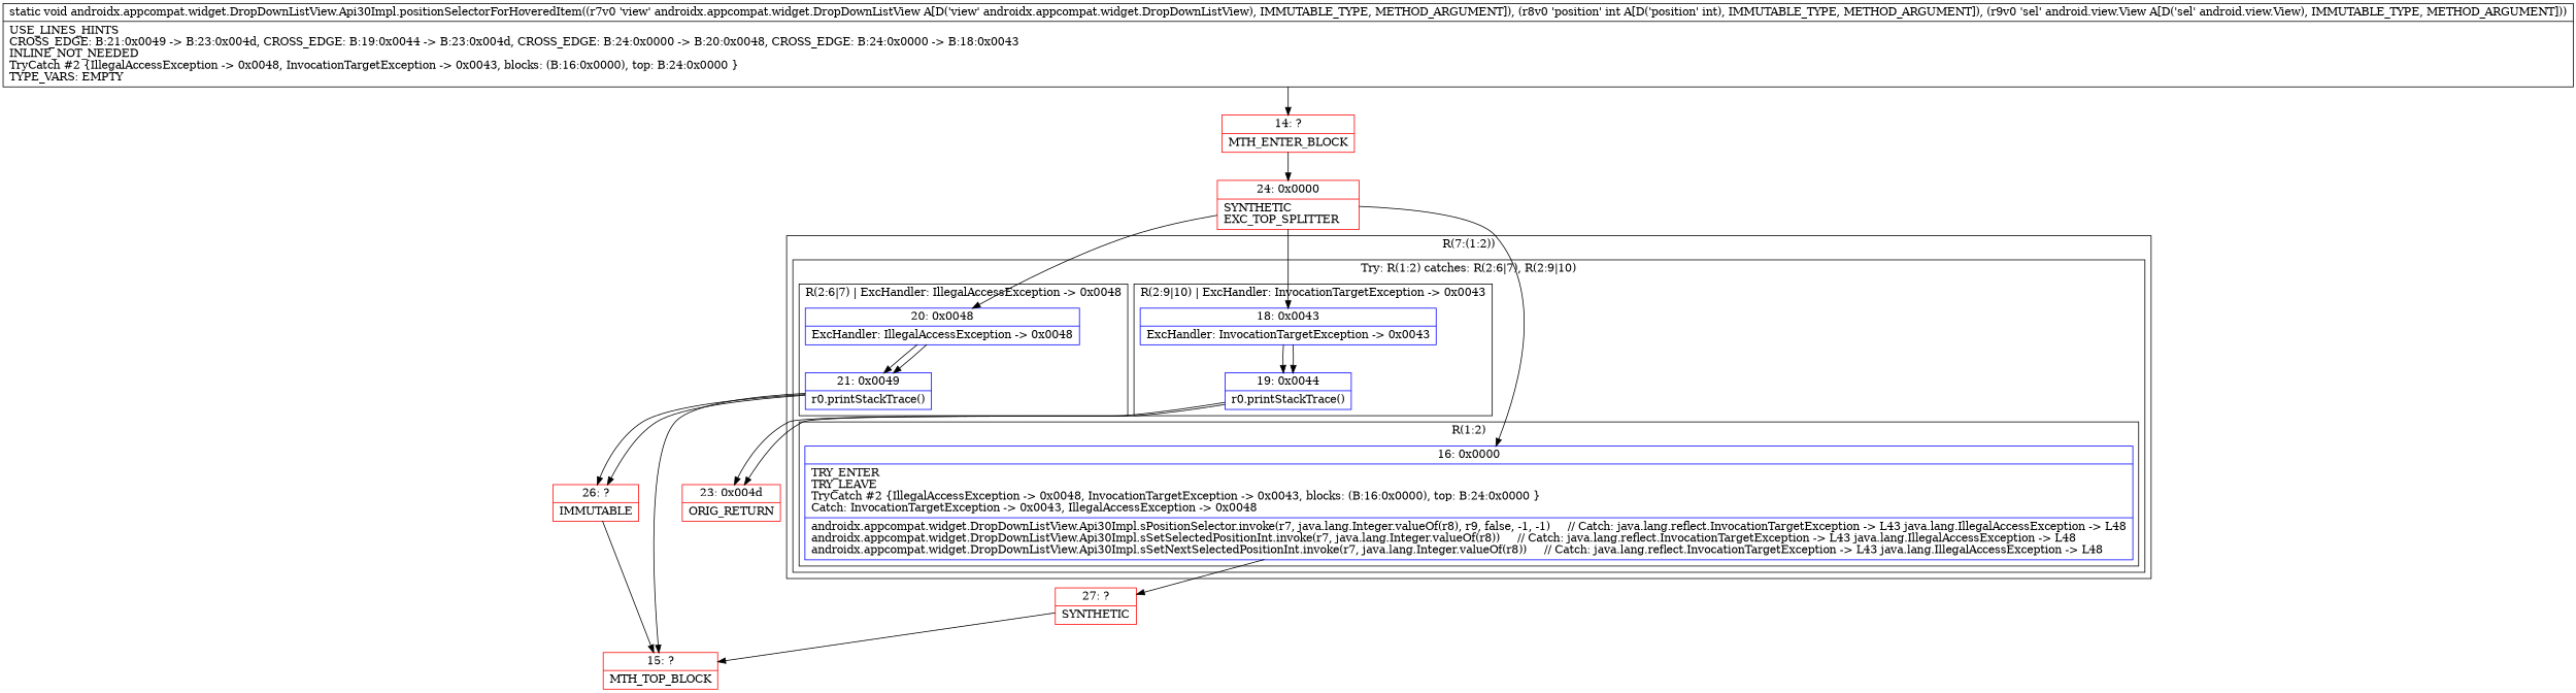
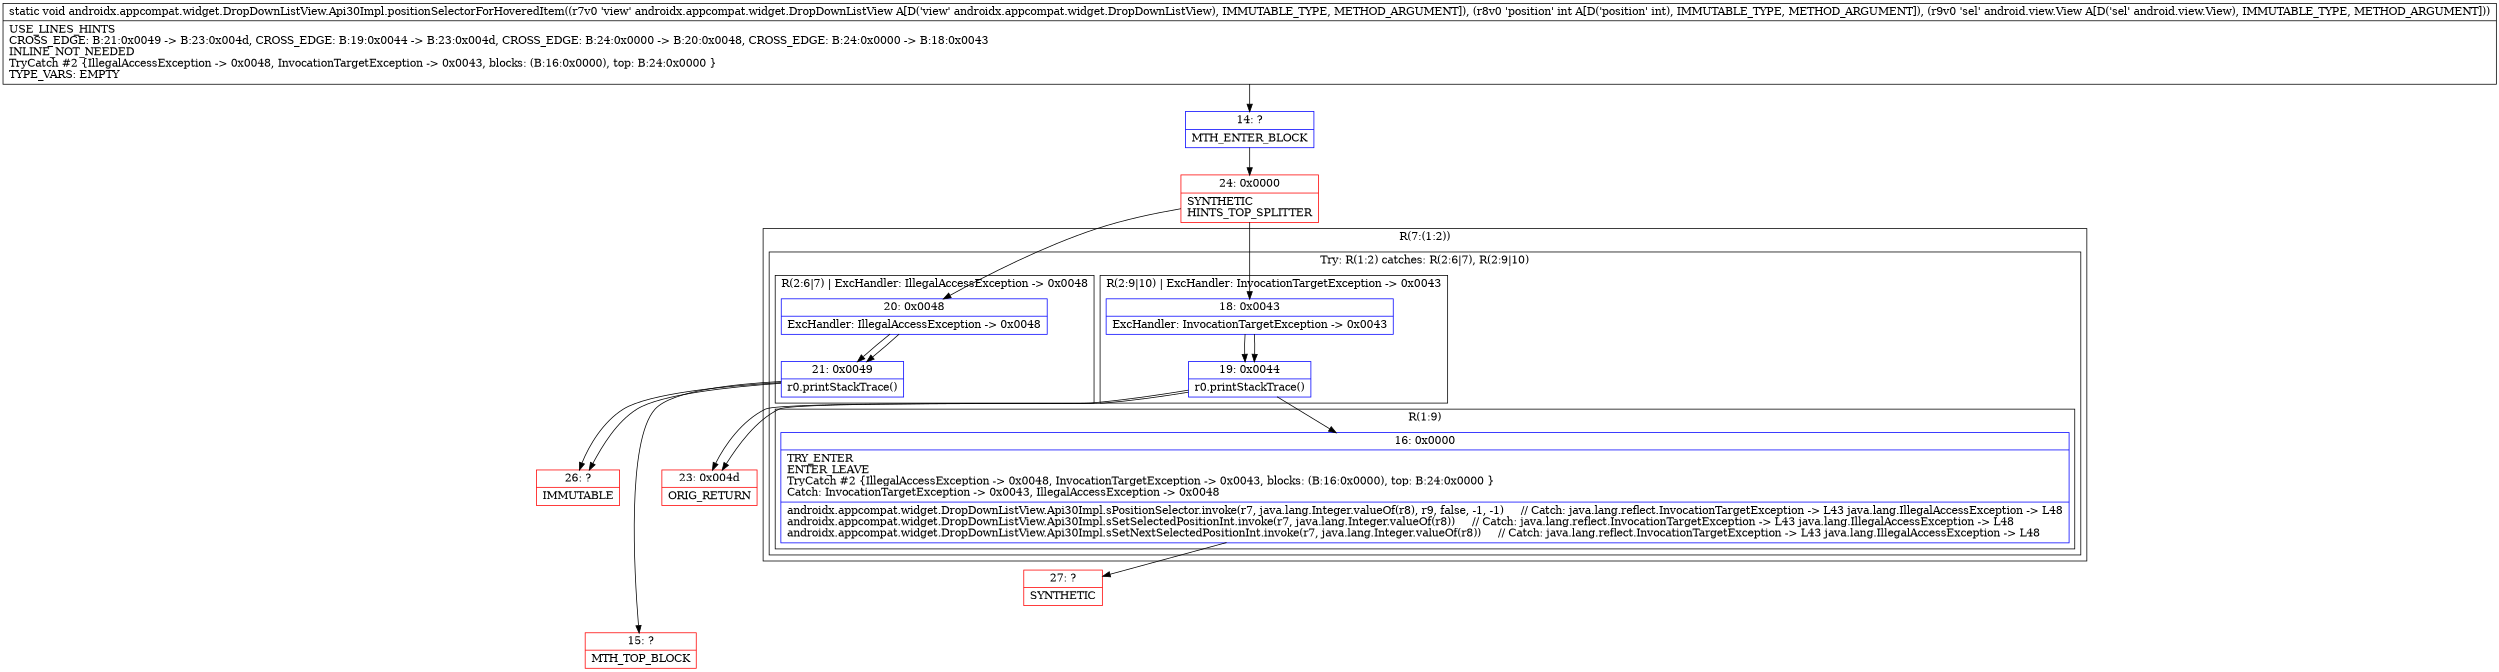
  digraph {
    fontname="DejaVu Serif"
    node [color=red fontname="DejaVu Serif" shape=record]
    edge [fontname="DejaVu Serif"]
-   n1 [color=blue label="{16\:\ 0x0000|TRY_ENTER\lTRY_LEAVE\lTryCatch #2 \{IllegalAccessException \-\> 0x0048, InvocationTargetException \-\> 0x0043, blocks: (B:16:0x0000), top: B:24:0x0000 \}\lCatch: InvocationTargetException \-\> 0x0043, IllegalAccessException \-\> 0x0048\l|androidx.appcompat.widget.DropDownListView.Api30Impl.sPositionSelector.invoke(r7, java.lang.Integer.valueOf(r8), r9, false, \-1, \-1)     \/\/ Catch: java.lang.reflect.InvocationTargetException \-\> L43 java.lang.IllegalAccessException \-\> L48\landroidx.appcompat.widget.DropDownListView.Api30Impl.sSetSelectedPositionInt.invoke(r7, java.lang.Integer.valueOf(r8))     \/\/ Catch: java.lang.reflect.InvocationTargetException \-\> L43 java.lang.IllegalAccessException \-\> L48\landroidx.appcompat.widget.DropDownListView.Api30Impl.sSetNextSelectedPositionInt.invoke(r7, java.lang.Integer.valueOf(r8))     \/\/ Catch: java.lang.reflect.InvocationTargetException \-\> L43 java.lang.IllegalAccessException \-\> L48\l}"]
+   n1 [color=blue label="{16\:\ 0x0000|TRY_ENTER\lENTER_LEAVE\lTryCatch #2 \{IllegalAccessException \-\> 0x0048, InvocationTargetException \-\> 0x0043, blocks: (B:16:0x0000), top: B:24:0x0000 \}\lCatch: InvocationTargetException \-\> 0x0043, IllegalAccessException \-\> 0x0048\l|androidx.appcompat.widget.DropDownListView.Api30Impl.sPositionSelector.invoke(r7, java.lang.Integer.valueOf(r8), r9, false, \-1, \-1)     \/\/ Catch: java.lang.reflect.InvocationTargetException \-\> L43 java.lang.IllegalAccessException \-\> L48\landroidx.appcompat.widget.DropDownListView.Api30Impl.sSetSelectedPositionInt.invoke(r7, java.lang.Integer.valueOf(r8))     \/\/ Catch: java.lang.reflect.InvocationTargetException \-\> L43 java.lang.IllegalAccessException \-\> L48\landroidx.appcompat.widget.DropDownListView.Api30Impl.sSetNextSelectedPositionInt.invoke(r7, java.lang.Integer.valueOf(r8))     \/\/ Catch: java.lang.reflect.InvocationTargetException \-\> L43 java.lang.IllegalAccessException \-\> L48\l}"]
    n2 [color=blue label="{20\:\ 0x0048|ExcHandler: IllegalAccessException \-\> 0x0048\l}"]
    n3 [color=blue label="{21\:\ 0x0049|r0.printStackTrace()\l}"]
    n4 [color=blue label="{18\:\ 0x0043|ExcHandler: InvocationTargetException \-\> 0x0043\l}"]
    n5 [color=blue label="{19\:\ 0x0044|r0.printStackTrace()\l}"]
    n6 [label="{27\:\ ?|SYNTHETIC\l}"]
    n7 [label="{26\:\ ?|IMMUTABLE\l}"]
    n8 [label="{15\:\ ?|MTH_TOP_BLOCK\l}"]
    n9 [label="{23\:\ 0x004d|ORIG_RETURN\l}"]
-   n10 [label="{14\:\ ?|MTH_ENTER_BLOCK\l}"]
-   n11 [label="{24\:\ 0x0000|SYNTHETIC\lEXC_TOP_SPLITTER\l}"]
+   n10 [color=blue label="{14\:\ ?|MTH_ENTER_BLOCK\l}"]
+   n11 [label="{24\:\ 0x0000|SYNTHETIC\lHINTS_TOP_SPLITTER\l}"]
    n12 [label="{static void androidx.appcompat.widget.DropDownListView.Api30Impl.positionSelectorForHoveredItem((r7v0 'view' androidx.appcompat.widget.DropDownListView A[D('view' androidx.appcompat.widget.DropDownListView), IMMUTABLE_TYPE, METHOD_ARGUMENT]), (r8v0 'position' int A[D('position' int), IMMUTABLE_TYPE, METHOD_ARGUMENT]), (r9v0 'sel' android.view.View A[D('sel' android.view.View), IMMUTABLE_TYPE, METHOD_ARGUMENT]))  | USE_LINES_HINTS\lCROSS_EDGE: B:21:0x0049 \-\> B:23:0x004d, CROSS_EDGE: B:19:0x0044 \-\> B:23:0x004d, CROSS_EDGE: B:24:0x0000 \-\> B:20:0x0048, CROSS_EDGE: B:24:0x0000 \-\> B:18:0x0043\lINLINE_NOT_NEEDED\lTryCatch #2 \{IllegalAccessException \-\> 0x0048, InvocationTargetException \-\> 0x0043, blocks: (B:16:0x0000), top: B:24:0x0000 \}\lTYPE_VARS: EMPTY\l}" color=""]
    subgraph cluster_1 {
      label="R(7:(1:2))"
      subgraph cluster_2 {
        label="Try: R(1:2) catches: R(2:6|7), R(2:9|10)"
        subgraph cluster_3 {
-         label="R(1:2)"
+         label="R(1:9)"
          n1
        }
        subgraph cluster_4 {
          label="R(2:6|7) | ExcHandler: IllegalAccessException \-\> 0x0048\l"
          n2
          n3
        }
        subgraph cluster_5 {
          label="R(2:9|10) | ExcHandler: InvocationTargetException \-\> 0x0043\l"
          n4
          n5
        }
      }
    }
    subgraph cluster_6 {
      label="R(2:6|7) | ExcHandler: IllegalAccessException \-\> 0x0048\l"
    }
    subgraph cluster_7 {
      label="R(2:9|10) | ExcHandler: InvocationTargetException \-\> 0x0043\l"
    }
    n1 -> n6
    n2 -> n3
    n2 -> n3
    n3 -> n7
    n3 -> n7
    n3 -> n8
    n4 -> n5
    n4 -> n5
    n5 -> n9
    n5 -> n9
-   n6 -> n8
-   n7 -> n8
    n10 -> n11
-   n11 -> n1
+   n5 -> n1
    n11 -> n2
    n11 -> n4
    n12 -> n10
  }
